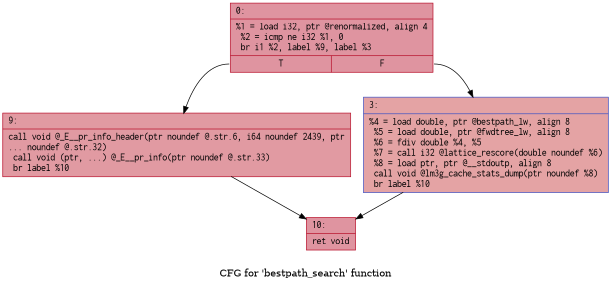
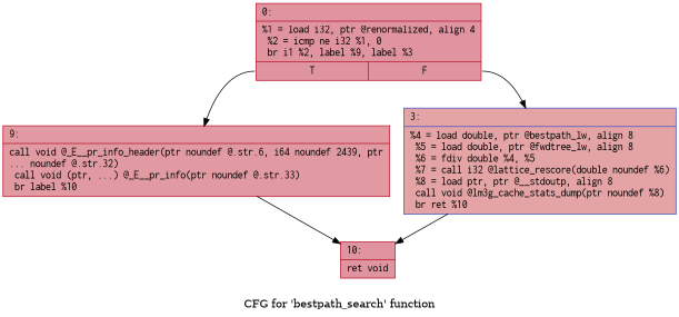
  digraph {
    label="CFG for 'bestpath_search' function"
    node [color="#b70d28ff" fillcolor="#b70d2870" fontname=Courier shape=record style=filled]
    n1 [label="{0:\l|  %1 = load i32, ptr @renormalized, align 4\l  %2 = icmp ne i32 %1, 0\l  br i1 %2, label %9, label %3\l|{<s0>T|<s1>F}}"]
    n2 [fillcolor="#bb1b2c70" label="{9:\l|  call void @_E__pr_info_header(ptr noundef @.str.6, i64 noundef 2439, ptr\l... noundef @.str.32)\l  call void (ptr, ...) @_E__pr_info(ptr noundef @.str.33)\l  br label %10\l}"]
-   n3 [color="#3d50c3ff" fillcolor="#c32e3170" label="{3:\l|  %4 = load double, ptr @bestpath_lw, align 8\l  %5 = load double, ptr @fwdtree_lw, align 8\l  %6 = fdiv double %4, %5\l  %7 = call i32 @lattice_rescore(double noundef %6)\l  %8 = load ptr, ptr @__stdoutp, align 8\l  call void @lm3g_cache_stats_dump(ptr noundef %8)\l  br label %10\l}"]
+   n3 [color="#3d50c3ff" fillcolor="#c32e3170" label="{3:\l|  %4 = load double, ptr @bestpath_lw, align 8\l  %5 = load double, ptr @fwdtree_lw, align 8\l  %6 = fdiv double %4, %5\l  %7 = call i32 @lattice_rescore(double noundef %6)\l  %8 = load ptr, ptr @__stdoutp, align 8\l  call void @lm3g_cache_stats_dump(ptr noundef %8)\l  br ret %10\l}"]
    n4 [label="{10:\l|  ret void\l}"]
    n1 -> n2 [tailport=s0]
    n1 -> n3 [tailport=s1]
    n2 -> n4
    n3 -> n4
  }
